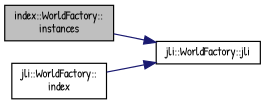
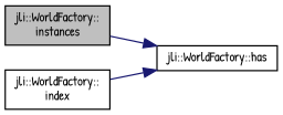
  digraph {
    fontname="Patrick Hand"
    rankdir=LR
    node [color=black fillcolor=white fontname="Patrick Hand" fontsize=10 shape=record style=filled]
    edge [color=midnightblue fontname="Patrick Hand" fontsize=10 labelfontname=Helvetica labelfontsize=10 style=solid]
-   n1 [fillcolor=grey75 fontcolor=black height=0.2 label="index::WorldFactory::\linstances" width=0.4]
-   n2 [height=0.2 label="jli::WorldFactory::jli" width=0.4]
+   n1 [fillcolor=grey75 fontcolor=black height=0.2 label="jli::WorldFactory::\linstances" width=0.4]
+   n2 [height=0.2 label="jli::WorldFactory::has" width=0.4]
    n3 [height=0.2 label="jli::WorldFactory::\lindex" width=0.4]
    n1 -> n2
    n3 -> n2
  }
